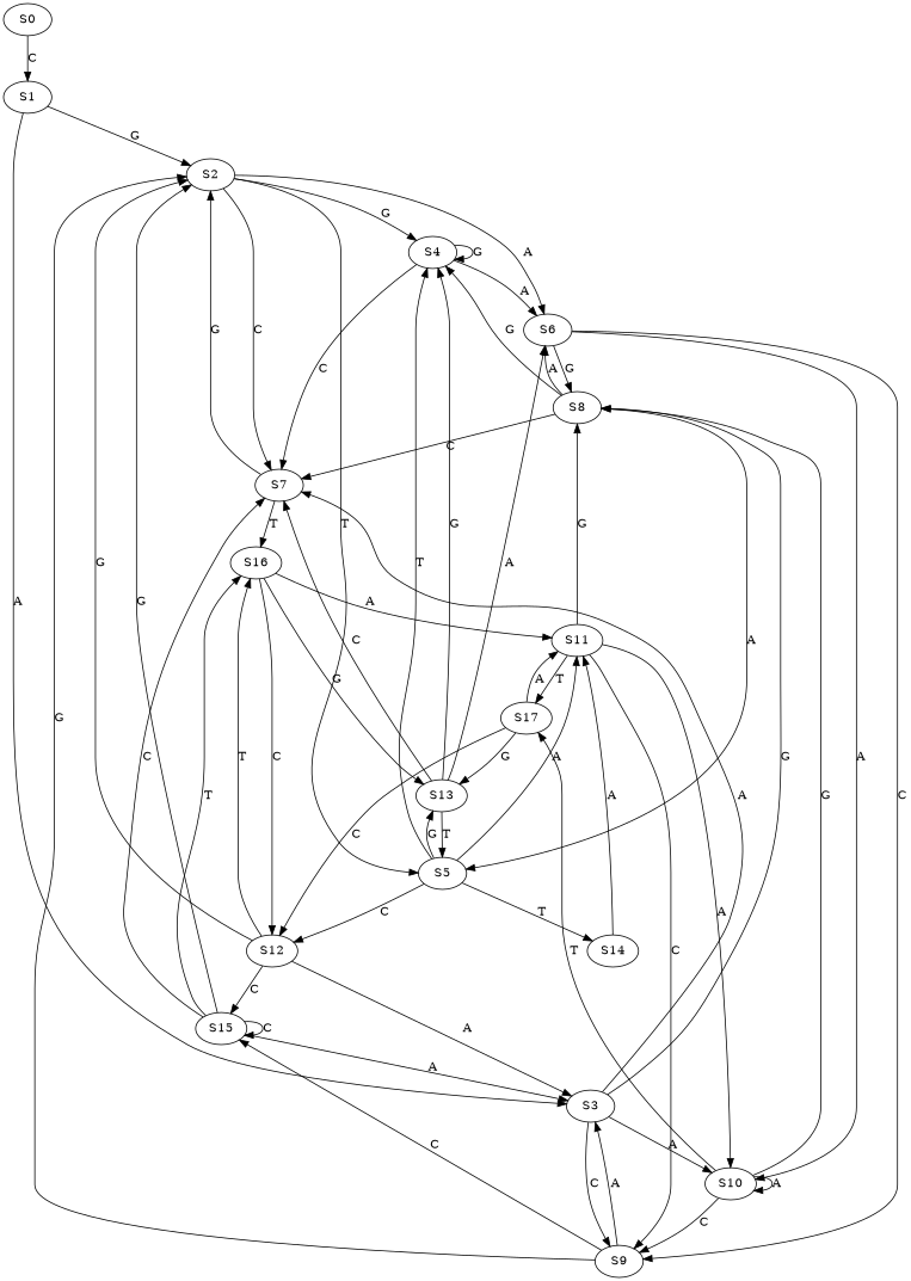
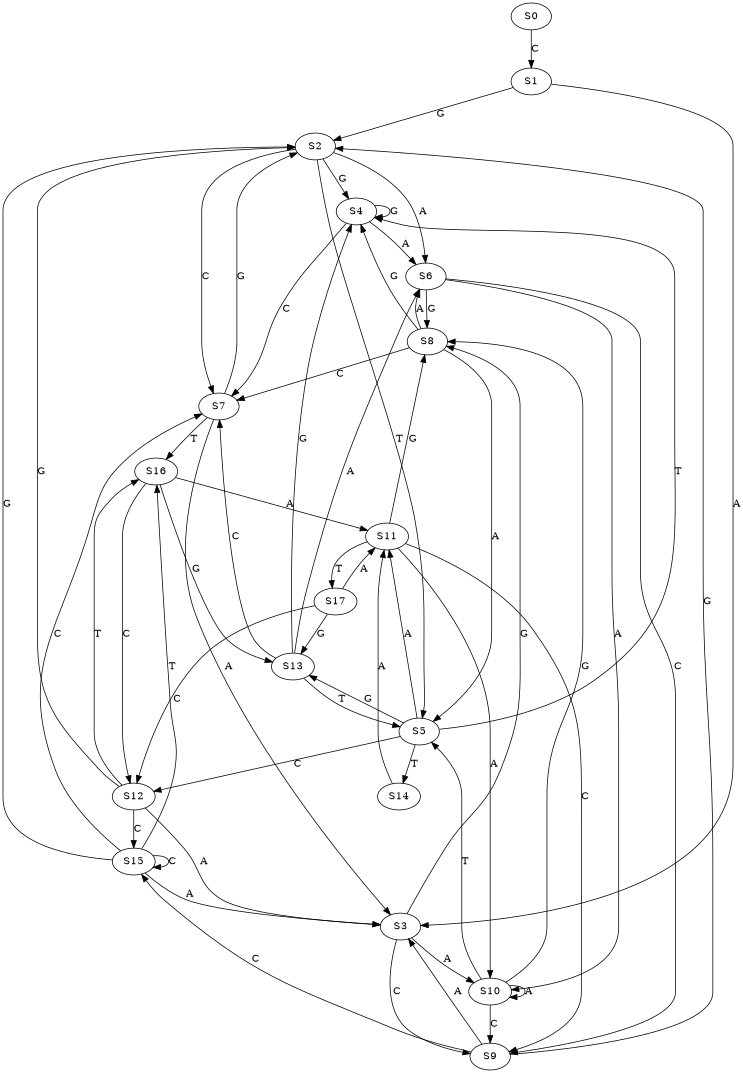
  strict digraph {
    S0
    S1
    S2
    S3
    S4
    S5
    S6
    S7
    S8
    S9
    S10
    S11
    S12
    S13
    S14
    S16
    S15
    S17
    S0 -> S1 [label=C]
    S1 -> S2 [label=G]
    S1 -> S3 [label=A]
    S2 -> S4 [label=G]
    S2 -> S5 [label=T]
    S2 -> S6 [label=A]
    S2 -> S7 [label=C]
    S3 -> S8 [label=G]
    S3 -> S9 [label=C]
    S3 -> S10 [label=A]
    S4 -> S4 [label=G]
    S4 -> S6 [label=A]
    S4 -> S7 [label=C]
    S5 -> S4 [label=T]
    S5 -> S11 [label=A]
    S5 -> S12 [label=C]
    S5 -> S13 [label=G]
    S5 -> S14 [label=T]
    S6 -> S8 [label=G]
    S6 -> S9 [label=C]
    S6 -> S10 [label=A]
    S7 -> S2 [label=G]
-   S3 -> S7 [label=A]
+   S7 -> S3 [label=A]
    S7 -> S16 [label=T]
    S8 -> S4 [label=G]
    S8 -> S5 [label=A]
    S8 -> S6 [label=A]
    S8 -> S7 [label=C]
    S9 -> S2 [label=G]
    S9 -> S3 [label=A]
    S9 -> S15 [label=C]
    S10 -> S8 [label=G]
    S10 -> S9 [label=C]
    S10 -> S10 [label=A]
-   S10 -> S17 [label=T]
+   S10 -> S5 [label=T]
    S11 -> S8 [label=G]
    S11 -> S9 [label=C]
    S11 -> S10 [label=A]
    S11 -> S17 [label=T]
    S12 -> S2 [label=G]
    S12 -> S3 [label=A]
    S12 -> S16 [label=T]
    S12 -> S15 [label=C]
    S13 -> S4 [label=G]
    S13 -> S5 [label=T]
    S13 -> S6 [label=A]
    S13 -> S7 [label=C]
    S14 -> S11 [label=A]
    S16 -> S11 [label=A]
    S16 -> S12 [label=C]
    S16 -> S13 [label=G]
    S15 -> S2 [label=G]
    S15 -> S3 [label=A]
    S15 -> S7 [label=C]
    S15 -> S16 [label=T]
    S15 -> S15 [label=C]
    S17 -> S11 [label=A]
    S17 -> S12 [label=C]
    S17 -> S13 [label=G]
  }
